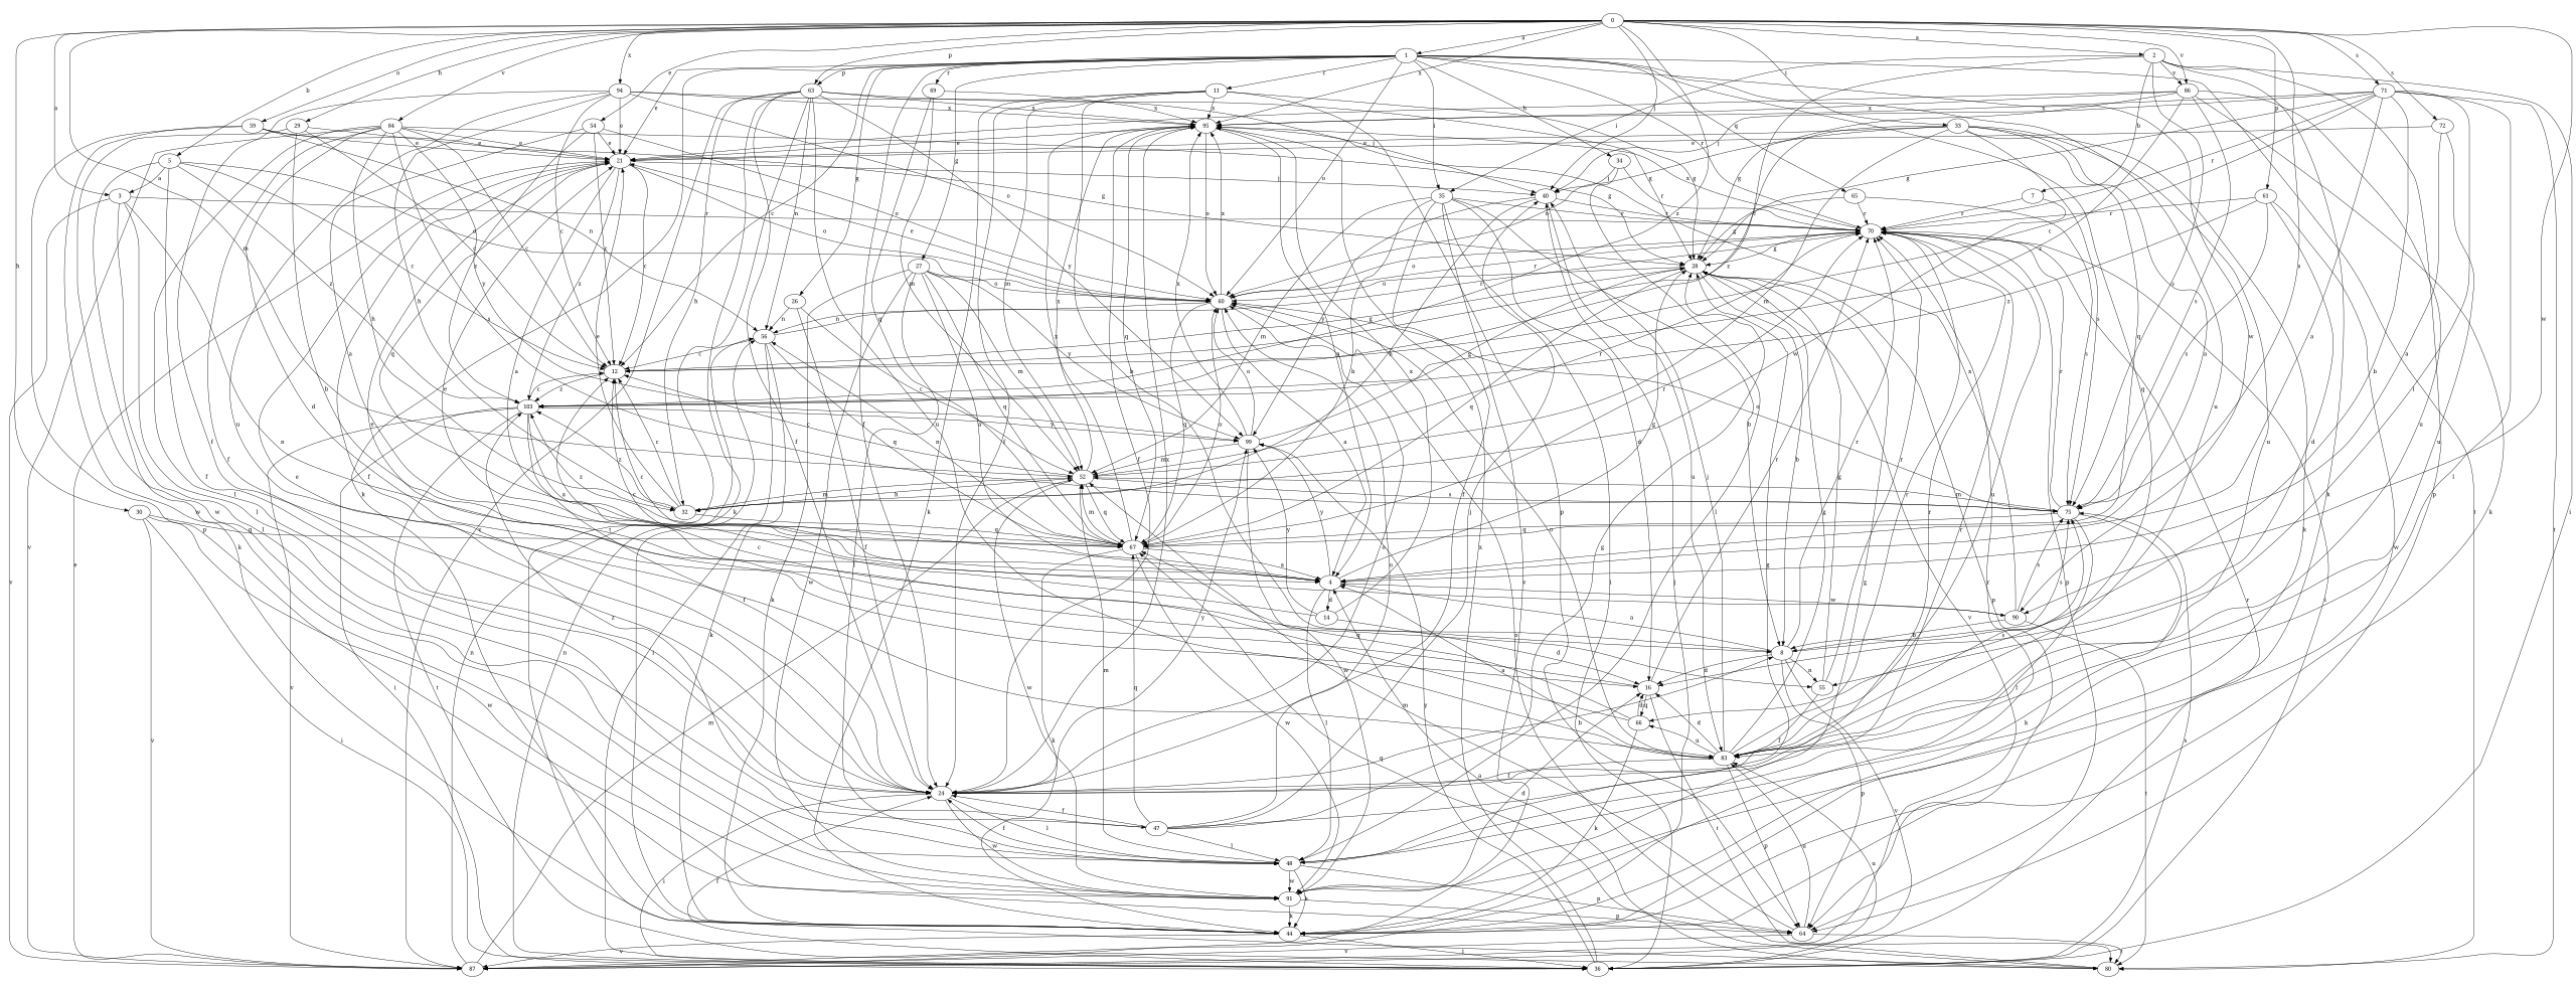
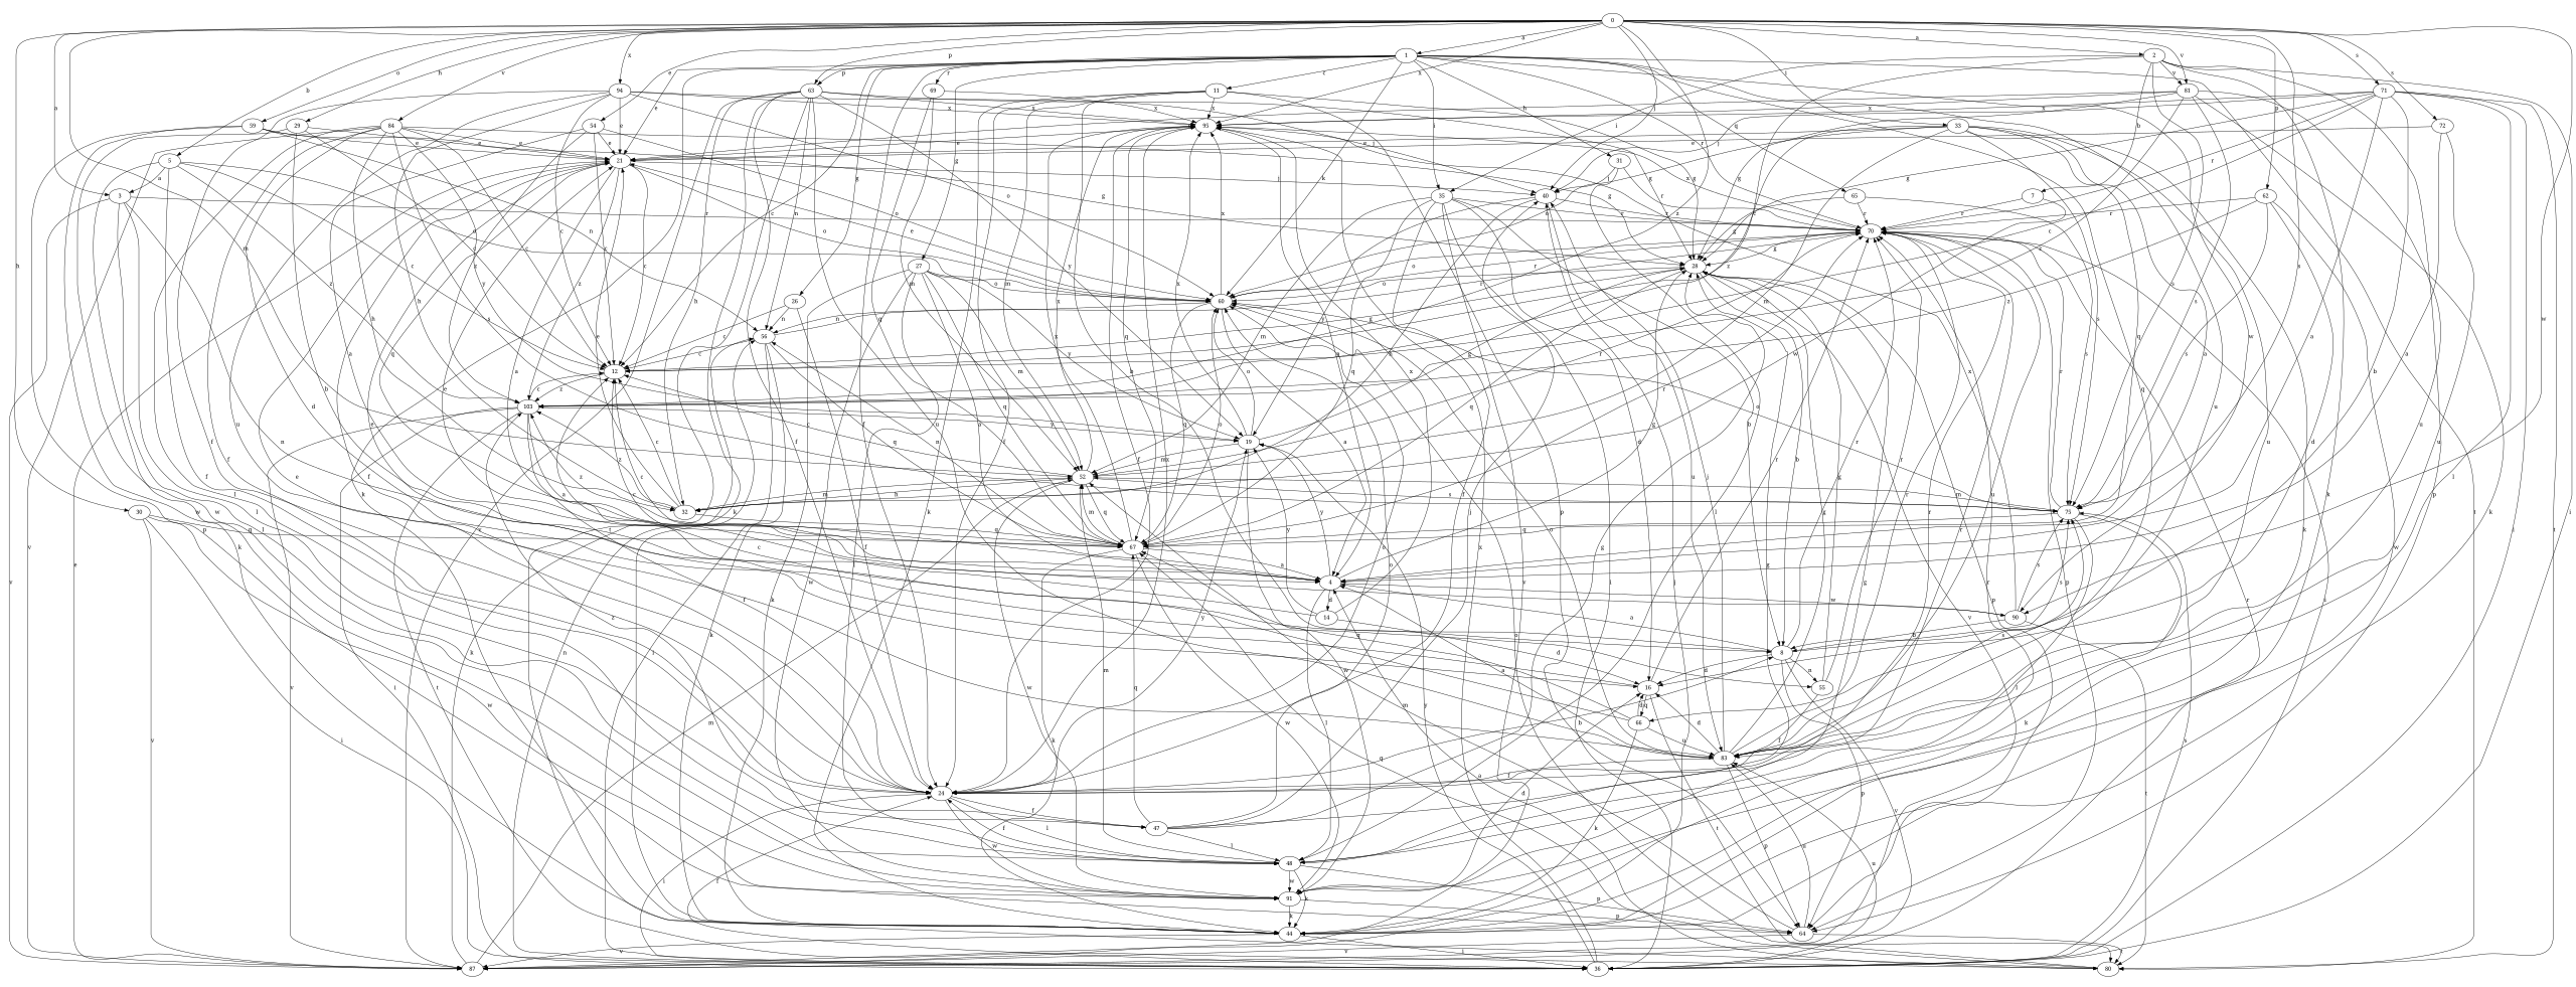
  strict digraph {
    fontname="Noto Serif"
    node [fontname="Noto Serif"]
    edge [fontname="Noto Serif"]
    0
    1
    2
    3
    5
    29
    30
    33
    40
    52
    54
    59
-   62 [label=61]
+   62
    63
    71
    72
    75
    84
-   86
+   86 [label=81]
    90
    94
    95
    103
    11
    12
    21
    24
    26
    27
-   31 [label=34]
+   31
    35
    44
    60
    65
    66
    69
    70
    80
    83
    7
    36
    64
    47
    48
    55
    87
    8
    91
    67
    4
-   99
+   99 [label=19]
    32
    28
    56
    16
    14
    0 -> 1 [label=a]
    0 -> 2 [label=a]
    0 -> 3 [label=a]
    0 -> 5 [label=b]
    0 -> 29 [label=h]
    0 -> 30 [label=h]
    0 -> 33 [label=i]
    0 -> 40 [label=j]
    0 -> 52 [label=m]
    0 -> 54 [label=e]
    0 -> 59 [label=o]
    0 -> 62 [label=p]
    0 -> 63 [label=p]
    0 -> 71 [label=s]
    0 -> 72 [label=s]
    0 -> 75 [label=s]
    0 -> 84 [label=v]
    0 -> 86 [label=v]
    0 -> 90 [label=w]
    0 -> 94 [label=x]
    0 -> 95 [label=x]
    0 -> 103 [label=z]
    1 -> 63 [label=p]
    1 -> 90 [label=w]
    1 -> 11 [label=c]
    1 -> 12 [label=c]
    1 -> 21 [label=e]
    1 -> 24 [label=f]
    1 -> 26 [label=g]
    1 -> 27 [label=g]
    1 -> 31 [label=h]
    1 -> 35 [label=i]
    1 -> 44 [label=k]
-   1 -> 60 [label=o]
+   1 -> 60 [label=k]
    1 -> 65 [label=q]
    1 -> 66 [label=q]
    1 -> 69 [label=r]
    1 -> 70 [label=r]
    1 -> 80 [label=t]
    1 -> 83 [label=u]
    2 -> 75 [label=s]
    2 -> 86 [label=v]
    2 -> 12 [label=c]
    2 -> 35 [label=i]
    2 -> 44 [label=k]
    2 -> 7 [label=b]
    2 -> 36 [label=i]
    2 -> 64 [label=p]
    3 -> 70 [label=r]
    3 -> 47 [label=l]
    3 -> 48 [label=l]
    3 -> 55 [label=n]
    3 -> 87 [label=v]
    5 -> 3 [label=a]
    5 -> 103 [label=z]
    5 -> 12 [label=c]
    5 -> 24 [label=f]
    5 -> 44 [label=k]
    5 -> 60 [label=o]
    29 -> 12 [label=c]
    29 -> 21 [label=e]
    29 -> 8 [label=b]
    29 -> 91 [label=w]
    30 -> 36 [label=i]
    30 -> 87 [label=v]
    30 -> 91 [label=w]
    30 -> 67 [label=q]
    33 -> 52 [label=m]
    33 -> 75 [label=s]
    33 -> 103 [label=z]
    33 -> 21 [label=e]
    33 -> 44 [label=k]
    33 -> 60 [label=o]
    33 -> 83 [label=u]
    33 -> 67 [label=q]
    33 -> 4 [label=a]
    40 -> 70 [label=r]
    40 -> 83 [label=u]
    40 -> 99 [label=y]
    40 -> 32 [label=h]
    52 -> 75 [label=s]
    52 -> 95 [label=x]
    52 -> 12 [label=c]
    52 -> 70 [label=r]
    52 -> 91 [label=w]
    52 -> 67 [label=q]
    52 -> 32 [label=h]
    54 -> 103 [label=z]
    54 -> 12 [label=c]
    54 -> 21 [label=e]
    54 -> 60 [label=o]
    54 -> 4 [label=a]
    59 -> 21 [label=e]
    59 -> 64 [label=p]
    59 -> 91 [label=w]
    59 -> 28 [label=g]
    59 -> 56 [label=n]
    62 -> 75 [label=s]
    62 -> 103 [label=z]
    62 -> 70 [label=r]
    62 -> 91 [label=w]
    62 -> 16 [label=d]
    63 -> 95 [label=x]
    63 -> 24 [label=f]
    63 -> 44 [label=k]
    63 -> 80 [label=t]
    63 -> 83 [label=u]
    63 -> 87 [label=v]
    63 -> 99 [label=y]
    63 -> 32 [label=h]
    63 -> 28 [label=g]
    63 -> 56 [label=n]
    71 -> 40 [label=j]
    71 -> 95 [label=x]
    71 -> 12 [label=c]
    71 -> 70 [label=r]
    71 -> 80 [label=t]
-   71 -> 55 [label=i]
+   71 -> 36 [label=i]
    71 -> 48 [label=l]
    71 -> 8 [label=b]
    71 -> 4 [label=a]
    71 -> 28 [label=g]
    72 -> 21 [label=e]
    72 -> 83 [label=u]
    72 -> 4 [label=a]
    75 -> 52 [label=m]
    75 -> 44 [label=k]
    75 -> 60 [label=o]
    75 -> 70 [label=r]
    75 -> 48 [label=l]
    75 -> 67 [label=q]
    84 -> 75 [label=s]
    84 -> 12 [label=c]
    84 -> 21 [label=e]
    84 -> 24 [label=f]
    84 -> 48 [label=l]
    84 -> 87 [label=v]
    84 -> 99 [label=y]
    84 -> 32 [label=h]
    84 -> 28 [label=g]
    84 -> 16 [label=d]
    86 -> 75 [label=s]
    86 -> 95 [label=x]
    86 -> 103 [label=z]
    86 -> 21 [label=e]
    86 -> 44 [label=k]
    86 -> 83 [label=u]
    86 -> 28 [label=g]
    90 -> 75 [label=s]
    90 -> 95 [label=x]
    90 -> 21 [label=e]
    90 -> 80 [label=t]
    90 -> 8 [label=b]
    94 -> 40 [label=j]
    94 -> 95 [label=x]
    94 -> 12 [label=c]
    94 -> 21 [label=e]
    94 -> 24 [label=f]
    94 -> 60 [label=o]
    94 -> 83 [label=u]
    94 -> 32 [label=h]
    95 -> 21 [label=e]
    95 -> 24 [label=f]
-   95 -> 60 [label=o]
    95 -> 67 [label=q]
    95 -> 4 [label=a]
    103 -> 12 [label=c]
    103 -> 24 [label=f]
    103 -> 80 [label=t]
    103 -> 36 [label=i]
    103 -> 87 [label=v]
    103 -> 4 [label=a]
    103 -> 99 [label=y]
    11 -> 52 [label=m]
    11 -> 95 [label=x]
    11 -> 24 [label=f]
    11 -> 44 [label=k]
    11 -> 64 [label=p]
    11 -> 8 [label=b]
    11 -> 28 [label=g]
    12 -> 103 [label=z]
    12 -> 28 [label=g]
    21 -> 40 [label=j]
    21 -> 103 [label=z]
    21 -> 12 [label=c]
    21 -> 24 [label=f]
    21 -> 60 [label=o]
    21 -> 67 [label=q]
    21 -> 4 [label=a]
    24 -> 95 [label=x]
    24 -> 21 [label=e]
    24 -> 60 [label=o]
    24 -> 70 [label=r]
    24 -> 36 [label=i]
    24 -> 48 [label=l]
    24 -> 8 [label=b]
    24 -> 91 [label=w]
    24 -> 99 [label=y]
-   26 -> 52 [label=c]
+   26 -> 12 [label=c]
    26 -> 24 [label=f]
    26 -> 56 [label=n]
    27 -> 52 [label=m]
    27 -> 44 [label=k]
    27 -> 60 [label=o]
    27 -> 48 [label=l]
    27 -> 91 [label=w]
    27 -> 67 [label=q]
    27 -> 4 [label=a]
    27 -> 99 [label=y]
    31 -> 40 [label=j]
    31 -> 70 [label=r]
    31 -> 48 [label=l]
    35 -> 52 [label=m]
    35 -> 24 [label=f]
    35 -> 70 [label=r]
    35 -> 36 [label=i]
    35 -> 87 [label=v]
    35 -> 8 [label=b]
-   35 -> 67 [label=b]
+   35 -> 67 [label=q]
    35 -> 16 [label=d]
    44 -> 70 [label=r]
    44 -> 36 [label=i]
    44 -> 87 [label=v]
    60 -> 95 [label=x]
    60 -> 21 [label=e]
    60 -> 70 [label=r]
    60 -> 67 [label=q]
    60 -> 4 [label=a]
    60 -> 56 [label=n]
    65 -> 75 [label=s]
    65 -> 70 [label=r]
    65 -> 28 [label=g]
    66 -> 12 [label=c]
    66 -> 44 [label=k]
-   83 -> 66 [label=u]
+   66 -> 83 [label=u]
    66 -> 67 [label=q]
    66 -> 16 [label=d]
    69 -> 52 [label=m]
    69 -> 95 [label=x]
    69 -> 67 [label=q]
    70 -> 95 [label=x]
    70 -> 60 [label=o]
    70 -> 83 [label=u]
    70 -> 36 [label=i]
    70 -> 64 [label=p]
    70 -> 28 [label=g]
    80 -> 60 [label=o]
    80 -> 67 [label=q]
    80 -> 4 [label=a]
    83 -> 40 [label=j]
    83 -> 75 [label=s]
    83 -> 24 [label=f]
    83 -> 60 [label=o]
    83 -> 70 [label=r]
    83 -> 64 [label=p]
    83 -> 4 [label=a]
    83 -> 28 [label=g]
    83 -> 16 [label=d]
    7 -> 70 [label=r]
    7 -> 32 [label=w]
    36 -> 75 [label=s]
    36 -> 95 [label=x]
    36 -> 24 [label=f]
    36 -> 70 [label=r]
    36 -> 83 [label=u]
    36 -> 99 [label=y]
    36 -> 56 [label=n]
    64 -> 52 [label=m]
    64 -> 80 [label=t]
    64 -> 83 [label=u]
    64 -> 87 [label=v]
    47 -> 40 [label=j]
    47 -> 103 [label=z]
-   47 -> 24 [label=f]
+   24 -> 47 [label=f]
    47 -> 60 [label=o]
    47 -> 70 [label=r]
    47 -> 48 [label=l]
    47 -> 67 [label=q]
    47 -> 28 [label=g]
    48 -> 52 [label=m]
    48 -> 24 [label=f]
    48 -> 44 [label=k]
    48 -> 64 [label=p]
    48 -> 91 [label=w]
    48 -> 28 [label=g]
    55 -> 24 [label=f]
    55 -> 70 [label=r]
    55 -> 28 [label=g]
    87 -> 40 [label=j]
    87 -> 52 [label=m]
    87 -> 21 [label=e]
-   87 -> 56 [label=n]
+   87 -> 56 [label=k]
    8 -> 75 [label=s]
    8 -> 70 [label=r]
    8 -> 64 [label=p]
    8 -> 55 [label=n]
    8 -> 87 [label=v]
    8 -> 4 [label=a]
    8 -> 16 [label=d]
    91 -> 44 [label=k]
    91 -> 64 [label=p]
    91 -> 28 [label=g]
    91 -> 16 [label=d]
    67 -> 52 [label=m]
    67 -> 95 [label=x]
    67 -> 103 [label=z]
    67 -> 44 [label=k]
    67 -> 60 [label=o]
    67 -> 70 [label=r]
    67 -> 91 [label=w]
    67 -> 4 [label=a]
    67 -> 56 [label=n]
    4 -> 90 [label=w]
    4 -> 12 [label=c]
    4 -> 48 [label=l]
    4 -> 99 [label=y]
    4 -> 28 [label=g]
    4 -> 14 [label=d]
    99 -> 52 [label=m]
    99 -> 95 [label=x]
    99 -> 60 [label=o]
    99 -> 91 [label=w]
    99 -> 28 [label=g]
    32 -> 52 [label=m]
    32 -> 103 [label=z]
    32 -> 12 [label=c]
    32 -> 21 [label=e]
    32 -> 67 [label=q]
    28 -> 60 [label=o]
    28 -> 64 [label=p]
    28 -> 87 [label=v]
    28 -> 8 [label=b]
    28 -> 67 [label=q]
    56 -> 12 [label=c]
    56 -> 44 [label=k]
    56 -> 70 [label=r]
    56 -> 36 [label=i]
    56 -> 67 [label=q]
    16 -> 21 [label=e]
    16 -> 66 [label=q]
    16 -> 70 [label=r]
    16 -> 80 [label=t]
    14 -> 95 [label=x]
    14 -> 12 [label=c]
    14 -> 99 [label=y]
    14 -> 16 [label=d]
  }
